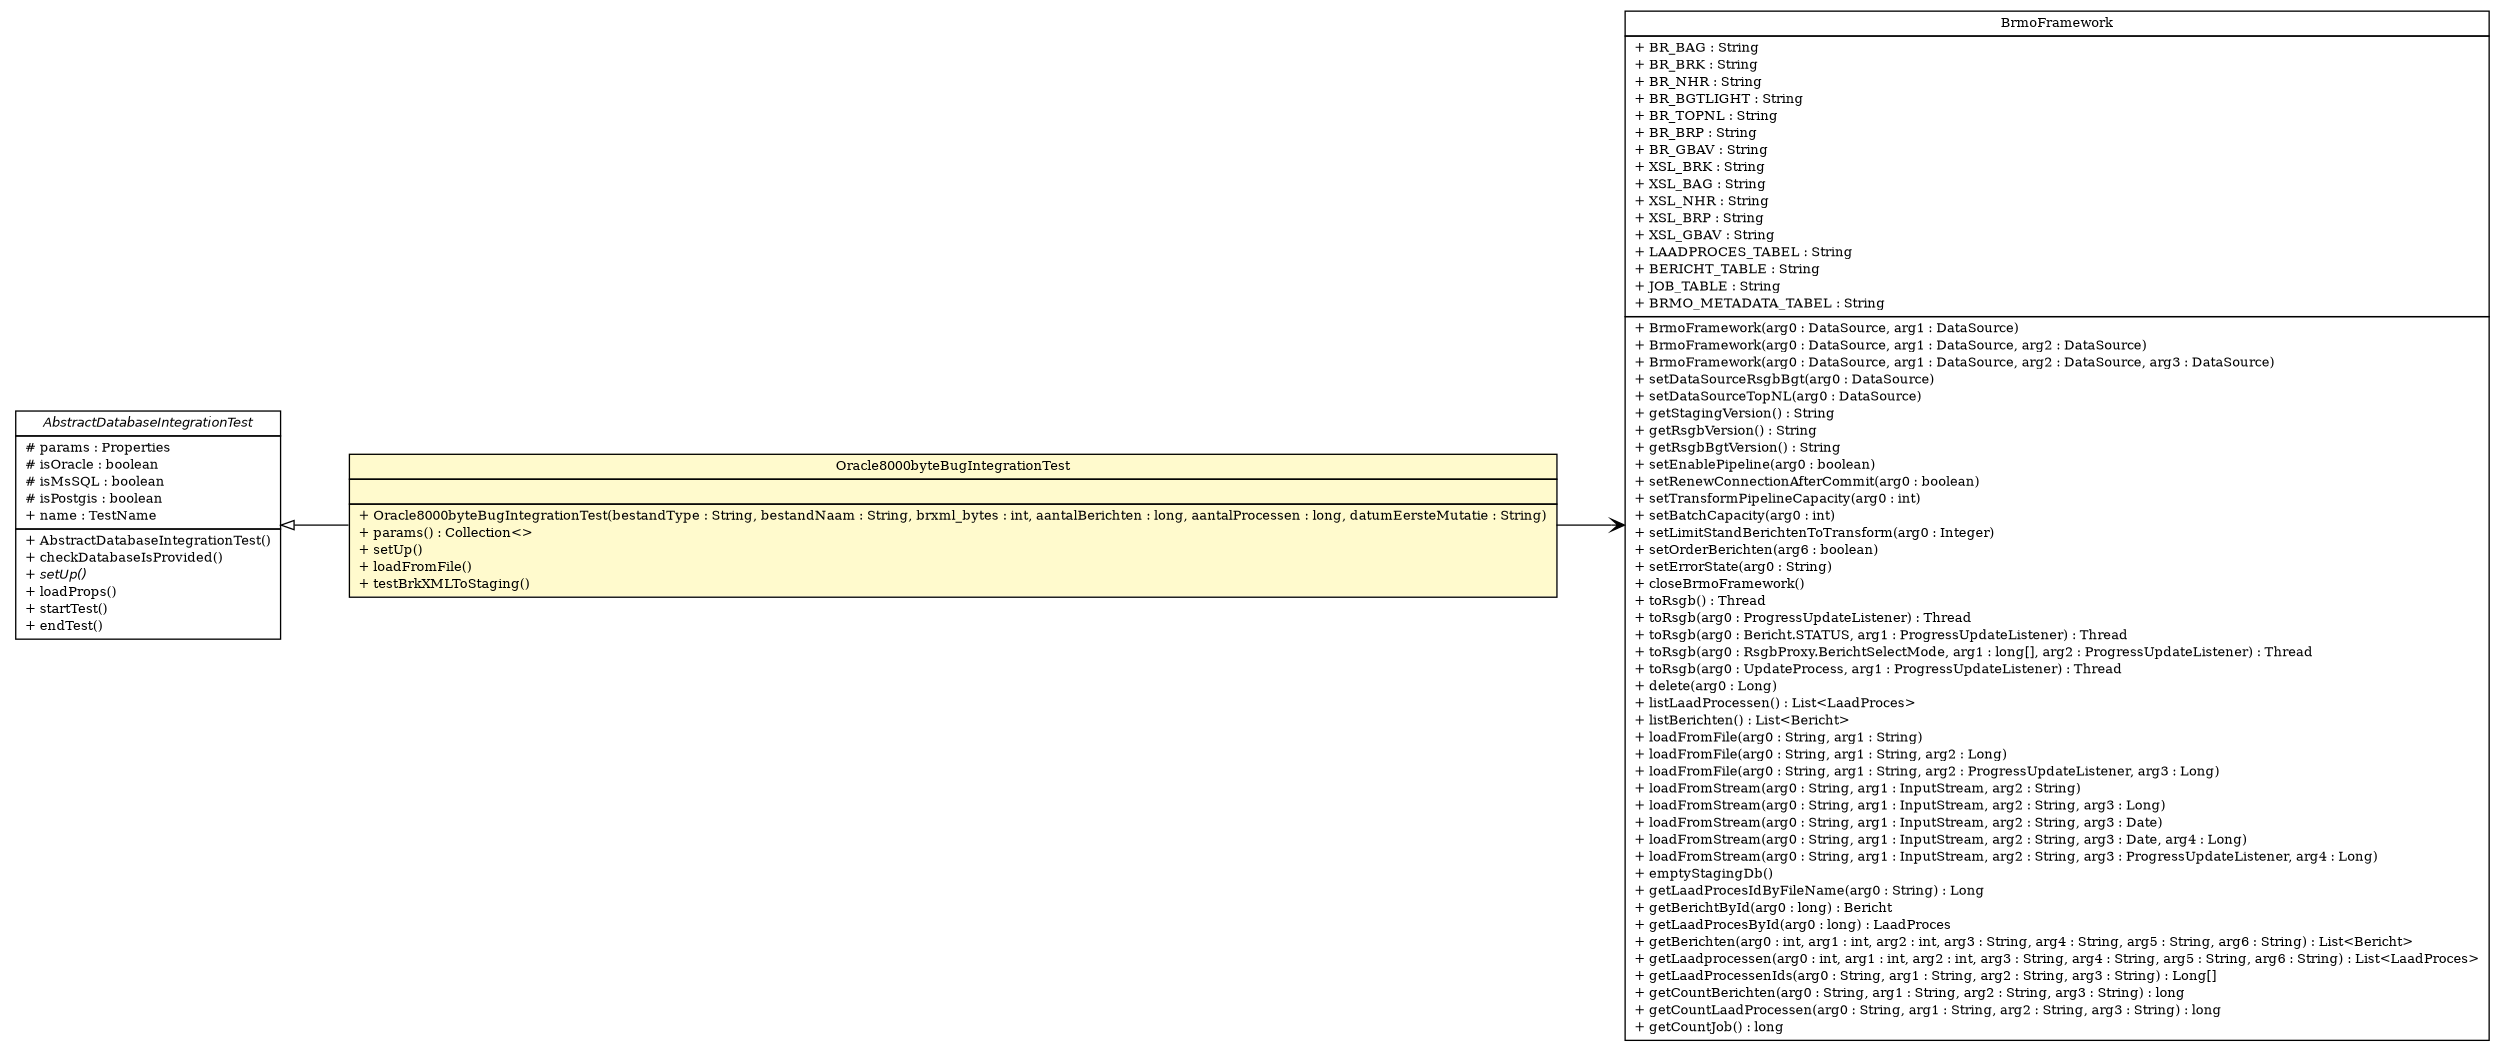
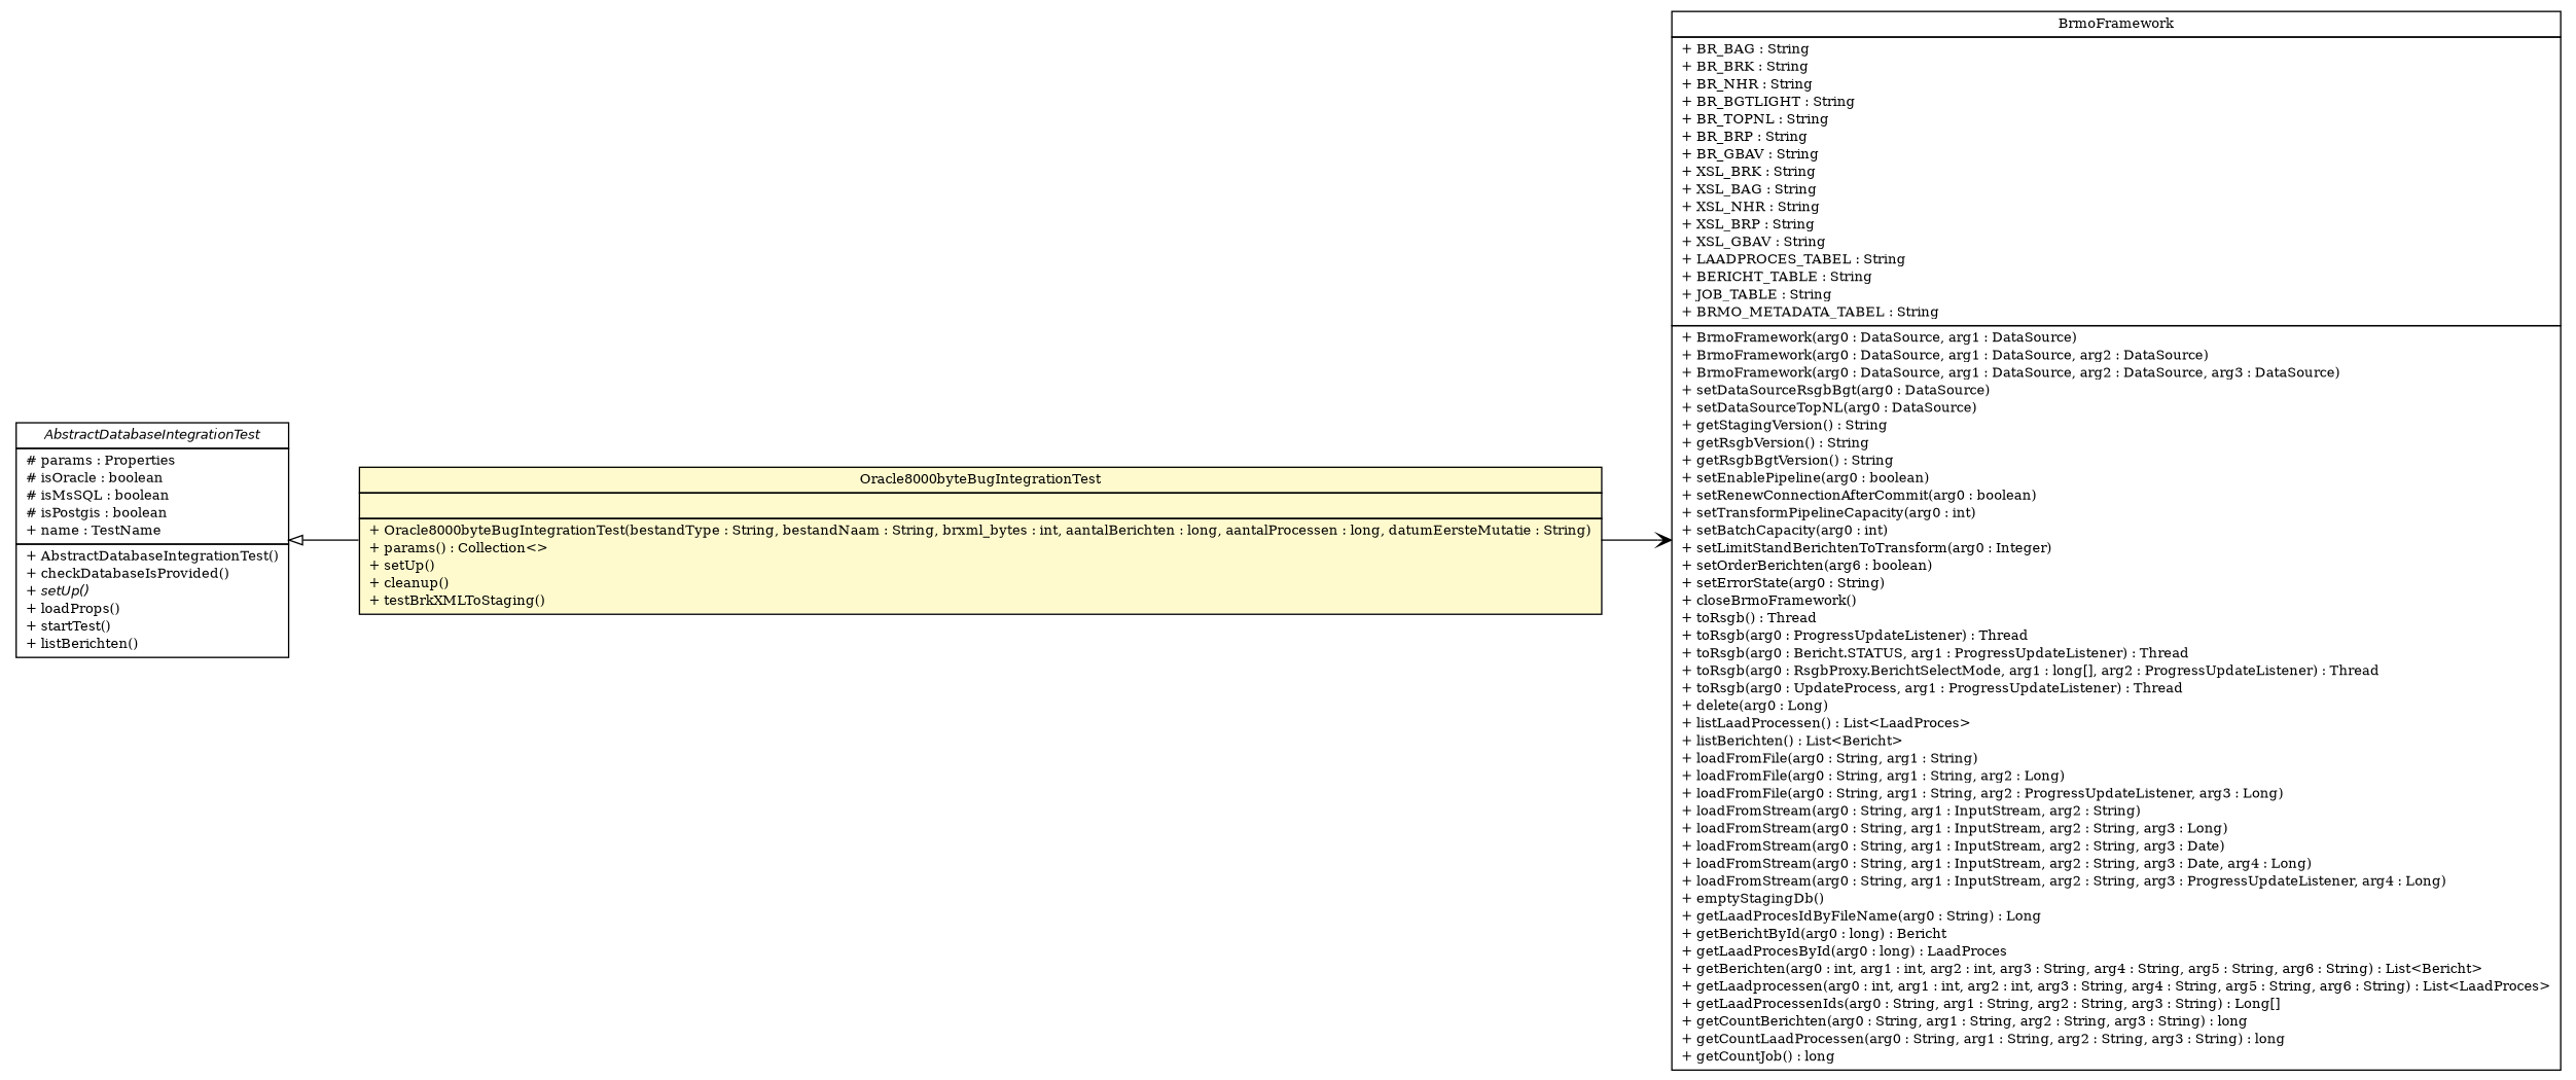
  digraph {
    fontname="DejaVu Serif"
    nodesep=0.25
    rankdir=LR
    ranksep=0.5
    node [fontcolor=black fontname="DejaVu Serif" fontsize=10.0 shape=plaintext]
    edge [fontname="DejaVu Serif" headport=p labelfontname=Helvetica labelfontsize=10 tailport=p]
-   n1 [label=<<table title="nl.b3p.Oracle8000byteBugIntegrationTest" border="0" cellborder="1" cellspacing="0" cellpadding="2" port="p" bgcolor="lemonChiffon" href="./Oracle8000byteBugIntegrationTest.html"> 		<tr><td><table border="0" cellspacing="0" cellpadding="1"> <tr><td align="center" balign="center"> Oracle8000byteBugIntegrationTest </td></tr> 		</table></td></tr> 		<tr><td><table border="0" cellspacing="0" cellpadding="1"> <tr><td align="left" balign="left">  </td></tr> 		</table></td></tr> 		<tr><td><table border="0" cellspacing="0" cellpadding="1"> <tr><td align="left" balign="left"> + Oracle8000byteBugIntegrationTest(bestandType : String, bestandNaam : String, brxml_bytes : int, aantalBerichten : long, aantalProcessen : long, datumEersteMutatie : String) </td></tr> <tr><td align="left" balign="left"> + params() : Collection&lt;&gt; </td></tr> <tr><td align="left" balign="left"> + setUp() </td></tr> <tr><td align="left" balign="left"> + loadFromFile() </td></tr> <tr><td align="left" balign="left"> + testBrkXMLToStaging() </td></tr> 		</table></td></tr> 		</table>>]
+   n1 [label=<<table title="nl.b3p.Oracle8000byteBugIntegrationTest" border="0" cellborder="1" cellspacing="0" cellpadding="2" port="p" bgcolor="lemonChiffon" href="./Oracle8000byteBugIntegrationTest.html"> 		<tr><td><table border="0" cellspacing="0" cellpadding="1"> <tr><td align="center" balign="center"> Oracle8000byteBugIntegrationTest </td></tr> 		</table></td></tr> 		<tr><td><table border="0" cellspacing="0" cellpadding="1"> <tr><td align="left" balign="left">  </td></tr> 		</table></td></tr> 		<tr><td><table border="0" cellspacing="0" cellpadding="1"> <tr><td align="left" balign="left"> + Oracle8000byteBugIntegrationTest(bestandType : String, bestandNaam : String, brxml_bytes : int, aantalBerichten : long, aantalProcessen : long, datumEersteMutatie : String) </td></tr> <tr><td align="left" balign="left"> + params() : Collection&lt;&gt; </td></tr> <tr><td align="left" balign="left"> + setUp() </td></tr> <tr><td align="left" balign="left"> + cleanup() </td></tr> <tr><td align="left" balign="left"> + testBrkXMLToStaging() </td></tr> 		</table></td></tr> 		</table>>]
    n2 [label=<<table title="nl.b3p.brmo.loader.BrmoFramework" border="0" cellborder="1" cellspacing="0" cellpadding="2" port="p"> 		<tr><td><table border="0" cellspacing="0" cellpadding="1"> <tr><td align="center" balign="center"> BrmoFramework </td></tr> 		</table></td></tr> 		<tr><td><table border="0" cellspacing="0" cellpadding="1"> <tr><td align="left" balign="left"> + BR_BAG : String </td></tr> <tr><td align="left" balign="left"> + BR_BRK : String </td></tr> <tr><td align="left" balign="left"> + BR_NHR : String </td></tr> <tr><td align="left" balign="left"> + BR_BGTLIGHT : String </td></tr> <tr><td align="left" balign="left"> + BR_TOPNL : String </td></tr> <tr><td align="left" balign="left"> + BR_BRP : String </td></tr> <tr><td align="left" balign="left"> + BR_GBAV : String </td></tr> <tr><td align="left" balign="left"> + XSL_BRK : String </td></tr> <tr><td align="left" balign="left"> + XSL_BAG : String </td></tr> <tr><td align="left" balign="left"> + XSL_NHR : String </td></tr> <tr><td align="left" balign="left"> + XSL_BRP : String </td></tr> <tr><td align="left" balign="left"> + XSL_GBAV : String </td></tr> <tr><td align="left" balign="left"> + LAADPROCES_TABEL : String </td></tr> <tr><td align="left" balign="left"> + BERICHT_TABLE : String </td></tr> <tr><td align="left" balign="left"> + JOB_TABLE : String </td></tr> <tr><td align="left" balign="left"> + BRMO_METADATA_TABEL : String </td></tr> 		</table></td></tr> 		<tr><td><table border="0" cellspacing="0" cellpadding="1"> <tr><td align="left" balign="left"> + BrmoFramework(arg0 : DataSource, arg1 : DataSource) </td></tr> <tr><td align="left" balign="left"> + BrmoFramework(arg0 : DataSource, arg1 : DataSource, arg2 : DataSource) </td></tr> <tr><td align="left" balign="left"> + BrmoFramework(arg0 : DataSource, arg1 : DataSource, arg2 : DataSource, arg3 : DataSource) </td></tr> <tr><td align="left" balign="left"> + setDataSourceRsgbBgt(arg0 : DataSource) </td></tr> <tr><td align="left" balign="left"> + setDataSourceTopNL(arg0 : DataSource) </td></tr> <tr><td align="left" balign="left"> + getStagingVersion() : String </td></tr> <tr><td align="left" balign="left"> + getRsgbVersion() : String </td></tr> <tr><td align="left" balign="left"> + getRsgbBgtVersion() : String </td></tr> <tr><td align="left" balign="left"> + setEnablePipeline(arg0 : boolean) </td></tr> <tr><td align="left" balign="left"> + setRenewConnectionAfterCommit(arg0 : boolean) </td></tr> <tr><td align="left" balign="left"> + setTransformPipelineCapacity(arg0 : int) </td></tr> <tr><td align="left" balign="left"> + setBatchCapacity(arg0 : int) </td></tr> <tr><td align="left" balign="left"> + setLimitStandBerichtenToTransform(arg0 : Integer) </td></tr> <tr><td align="left" balign="left"> + setOrderBerichten(arg6 : boolean) </td></tr> <tr><td align="left" balign="left"> + setErrorState(arg0 : String) </td></tr> <tr><td align="left" balign="left"> + closeBrmoFramework() </td></tr> <tr><td align="left" balign="left"> + toRsgb() : Thread </td></tr> <tr><td align="left" balign="left"> + toRsgb(arg0 : ProgressUpdateListener) : Thread </td></tr> <tr><td align="left" balign="left"> + toRsgb(arg0 : Bericht.STATUS, arg1 : ProgressUpdateListener) : Thread </td></tr> <tr><td align="left" balign="left"> + toRsgb(arg0 : RsgbProxy.BerichtSelectMode, arg1 : long[], arg2 : ProgressUpdateListener) : Thread </td></tr> <tr><td align="left" balign="left"> + toRsgb(arg0 : UpdateProcess, arg1 : ProgressUpdateListener) : Thread </td></tr> <tr><td align="left" balign="left"> + delete(arg0 : Long) </td></tr> <tr><td align="left" balign="left"> + listLaadProcessen() : List&lt;LaadProces&gt; </td></tr> <tr><td align="left" balign="left"> + listBerichten() : List&lt;Bericht&gt; </td></tr> <tr><td align="left" balign="left"> + loadFromFile(arg0 : String, arg1 : String) </td></tr> <tr><td align="left" balign="left"> + loadFromFile(arg0 : String, arg1 : String, arg2 : Long) </td></tr> <tr><td align="left" balign="left"> + loadFromFile(arg0 : String, arg1 : String, arg2 : ProgressUpdateListener, arg3 : Long) </td></tr> <tr><td align="left" balign="left"> + loadFromStream(arg0 : String, arg1 : InputStream, arg2 : String) </td></tr> <tr><td align="left" balign="left"> + loadFromStream(arg0 : String, arg1 : InputStream, arg2 : String, arg3 : Long) </td></tr> <tr><td align="left" balign="left"> + loadFromStream(arg0 : String, arg1 : InputStream, arg2 : String, arg3 : Date) </td></tr> <tr><td align="left" balign="left"> + loadFromStream(arg0 : String, arg1 : InputStream, arg2 : String, arg3 : Date, arg4 : Long) </td></tr> <tr><td align="left" balign="left"> + loadFromStream(arg0 : String, arg1 : InputStream, arg2 : String, arg3 : ProgressUpdateListener, arg4 : Long) </td></tr> <tr><td align="left" balign="left"> + emptyStagingDb() </td></tr> <tr><td align="left" balign="left"> + getLaadProcesIdByFileName(arg0 : String) : Long </td></tr> <tr><td align="left" balign="left"> + getBerichtById(arg0 : long) : Bericht </td></tr> <tr><td align="left" balign="left"> + getLaadProcesById(arg0 : long) : LaadProces </td></tr> <tr><td align="left" balign="left"> + getBerichten(arg0 : int, arg1 : int, arg2 : int, arg3 : String, arg4 : String, arg5 : String, arg6 : String) : List&lt;Bericht&gt; </td></tr> <tr><td align="left" balign="left"> + getLaadprocessen(arg0 : int, arg1 : int, arg2 : int, arg3 : String, arg4 : String, arg5 : String, arg6 : String) : List&lt;LaadProces&gt; </td></tr> <tr><td align="left" balign="left"> + getLaadProcessenIds(arg0 : String, arg1 : String, arg2 : String, arg3 : String) : Long[] </td></tr> <tr><td align="left" balign="left"> + getCountBerichten(arg0 : String, arg1 : String, arg2 : String, arg3 : String) : long </td></tr> <tr><td align="left" balign="left"> + getCountLaadProcessen(arg0 : String, arg1 : String, arg2 : String, arg3 : String) : long </td></tr> <tr><td align="left" balign="left"> + getCountJob() : long </td></tr> 		</table></td></tr> 		</table>>]
-   n3 [label=<<table title="nl.b3p.AbstractDatabaseIntegrationTest" border="0" cellborder="1" cellspacing="0" cellpadding="2" port="p" href="./AbstractDatabaseIntegrationTest.html"> 		<tr><td><table border="0" cellspacing="0" cellpadding="1"> <tr><td align="center" balign="center"><font face="Helvetica-Oblique"> AbstractDatabaseIntegrationTest </font></td></tr> 		</table></td></tr> 		<tr><td><table border="0" cellspacing="0" cellpadding="1"> <tr><td align="left" balign="left"> # params : Properties </td></tr> <tr><td align="left" balign="left"> # isOracle : boolean </td></tr> <tr><td align="left" balign="left"> # isMsSQL : boolean </td></tr> <tr><td align="left" balign="left"> # isPostgis : boolean </td></tr> <tr><td align="left" balign="left"> + name : TestName </td></tr> 		</table></td></tr> 		<tr><td><table border="0" cellspacing="0" cellpadding="1"> <tr><td align="left" balign="left"> + AbstractDatabaseIntegrationTest() </td></tr> <tr><td align="left" balign="left"> + checkDatabaseIsProvided() </td></tr> <tr><td align="left" balign="left"><font face="Helvetica-Oblique" point-size="10.0"> + setUp() </font></td></tr> <tr><td align="left" balign="left"> + loadProps() </td></tr> <tr><td align="left" balign="left"> + startTest() </td></tr> <tr><td align="left" balign="left"> + endTest() </td></tr> 		</table></td></tr> 		</table>>]
+   n3 [label=<<table title="nl.b3p.AbstractDatabaseIntegrationTest" border="0" cellborder="1" cellspacing="0" cellpadding="2" port="p" href="./AbstractDatabaseIntegrationTest.html"> 		<tr><td><table border="0" cellspacing="0" cellpadding="1"> <tr><td align="center" balign="center"><font face="Helvetica-Oblique"> AbstractDatabaseIntegrationTest </font></td></tr> 		</table></td></tr> 		<tr><td><table border="0" cellspacing="0" cellpadding="1"> <tr><td align="left" balign="left"> # params : Properties </td></tr> <tr><td align="left" balign="left"> # isOracle : boolean </td></tr> <tr><td align="left" balign="left"> # isMsSQL : boolean </td></tr> <tr><td align="left" balign="left"> # isPostgis : boolean </td></tr> <tr><td align="left" balign="left"> + name : TestName </td></tr> 		</table></td></tr> 		<tr><td><table border="0" cellspacing="0" cellpadding="1"> <tr><td align="left" balign="left"> + AbstractDatabaseIntegrationTest() </td></tr> <tr><td align="left" balign="left"> + checkDatabaseIsProvided() </td></tr> <tr><td align="left" balign="left"><font face="Helvetica-Oblique" point-size="10.0"> + setUp() </font></td></tr> <tr><td align="left" balign="left"> + loadProps() </td></tr> <tr><td align="left" balign="left"> + startTest() </td></tr> <tr><td align="left" balign="left"> + listBerichten() </td></tr> 		</table></td></tr> 		</table>>]
    n1 -> n2 [arrowhead=open color=black fontcolor=black fontsize=10.0]
    n3 -> n1 [arrowtail=empty dir=back fontsize=10]
  }
